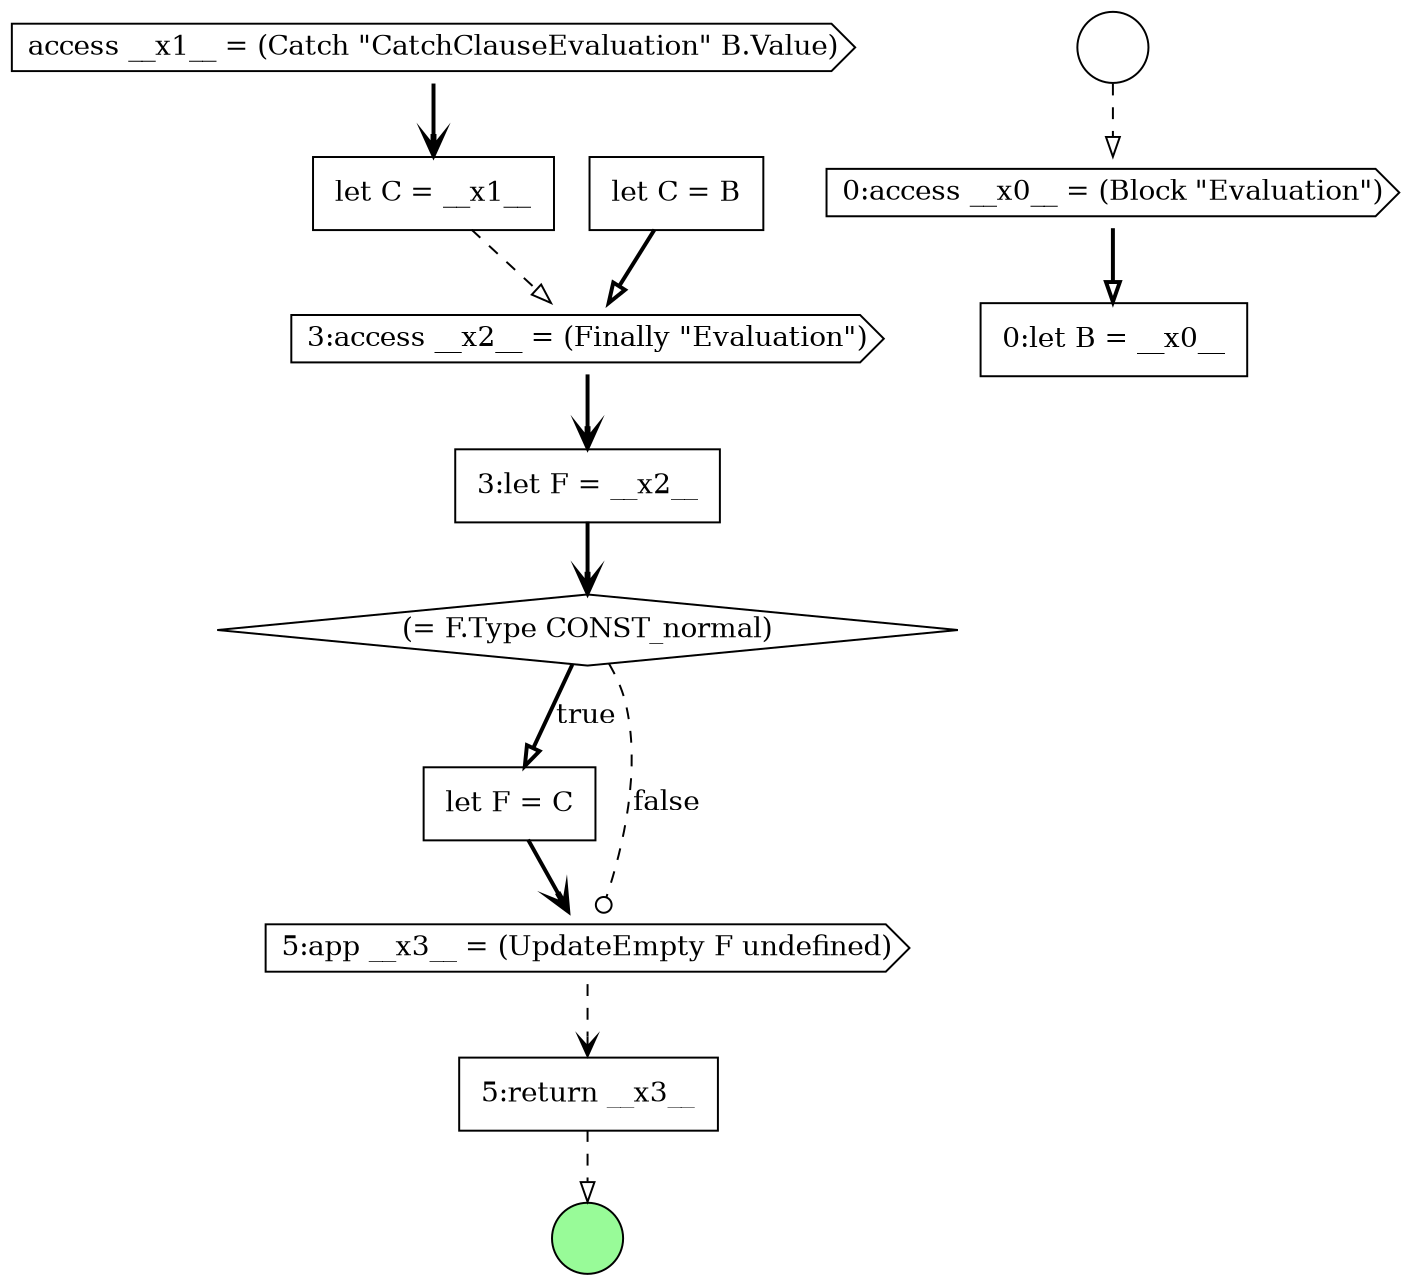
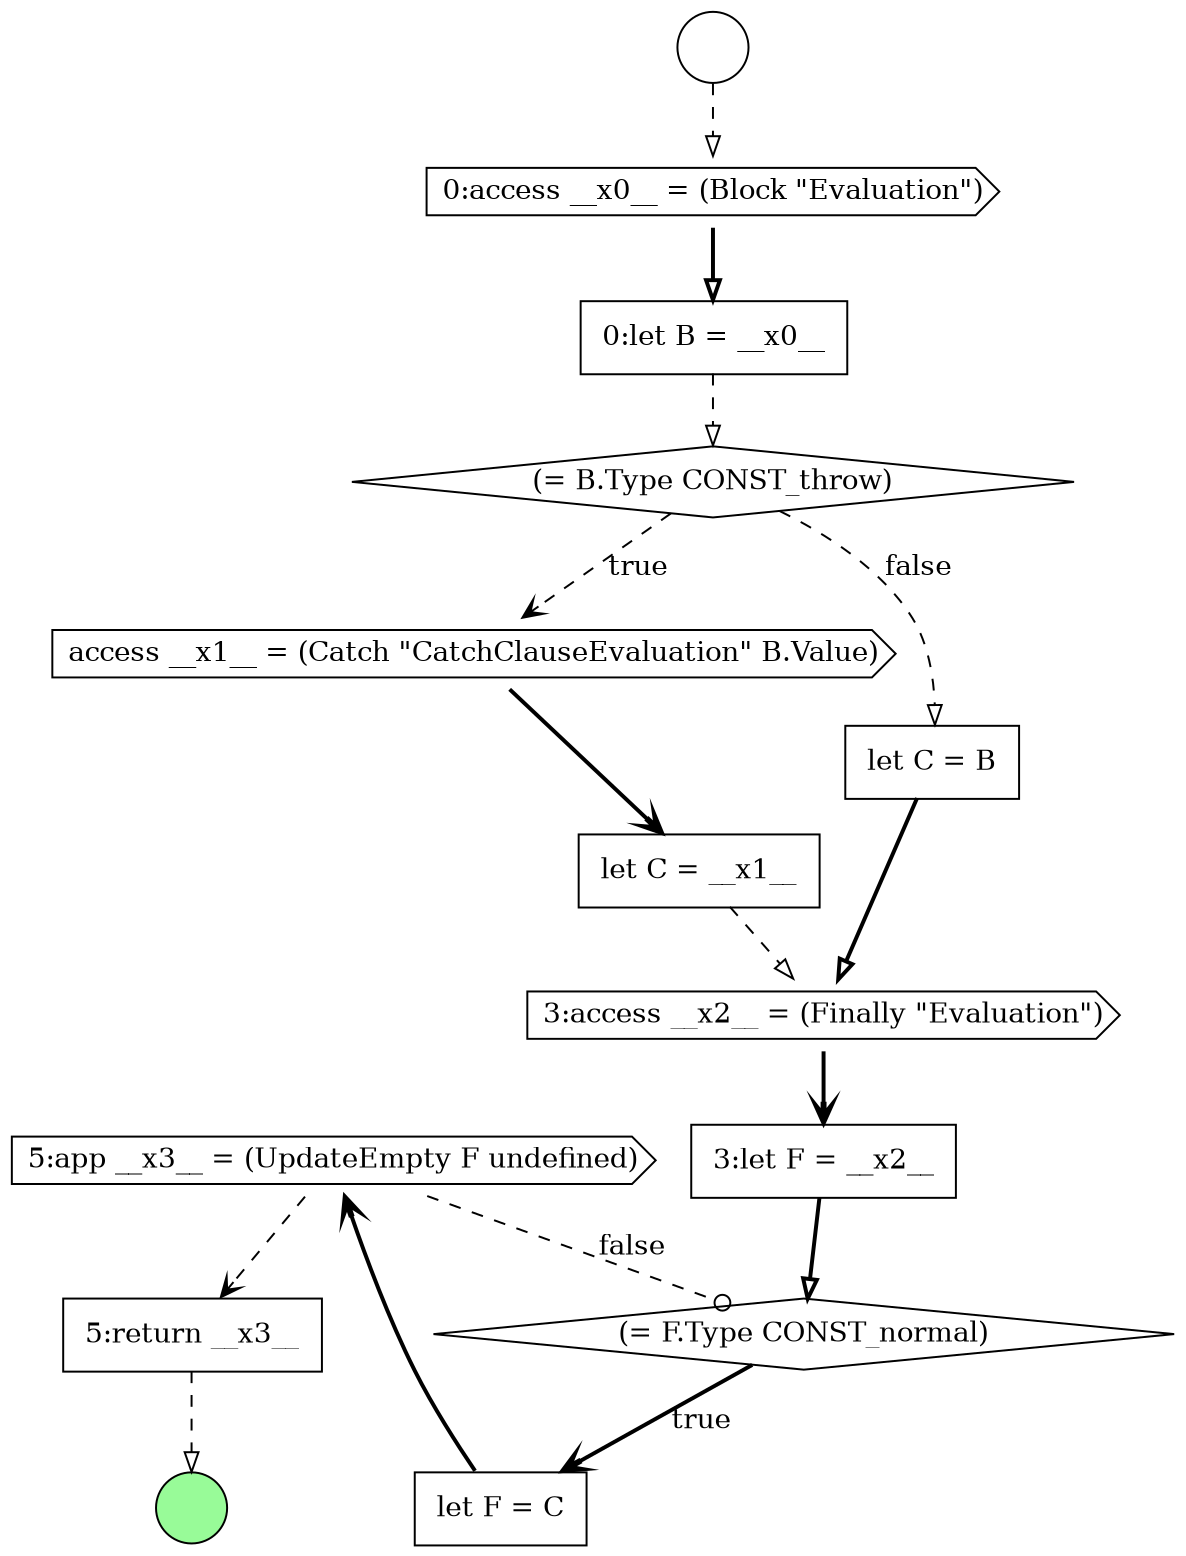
  digraph {
    node [color=black fillcolor=white shape=none style=filled]
    edge [arrowhead=onormal color=black style=dashed]
    n1 [fillcolor=palegreen label=" " shape=circle]
    n2 [label=<<font color="black">access __x1__ = (Catch &quot;CatchClauseEvaluation&quot; B.Value)</font>> shape=cds]
    n3 [label=<<font color="black">     <table border="0" cellborder="1" cellspacing="0" cellpadding="10">       <tr><td align="left">let C = __x1__</td></tr>     </table>   </font>> margin=0]
    n4 [label=<<font color="black">3:access __x2__ = (Finally &quot;Evaluation&quot;)</font>> shape=cds]
    n5 [label=<<font color="black">     <table border="0" cellborder="1" cellspacing="0" cellpadding="10">       <tr><td align="left">5:return __x3__</td></tr>     </table>   </font>> margin=0]
    n6 [label=<<font color="black">     <table border="0" cellborder="1" cellspacing="0" cellpadding="10">       <tr><td align="left">3:let F = __x2__</td></tr>     </table>   </font>> margin=0]
    n7 [label=<<font color="black">(= F.Type CONST_normal)</font>> shape=diamond]
    n8 [label=<<font color="black">     <table border="0" cellborder="1" cellspacing="0" cellpadding="10">       <tr><td align="left">let F = C</td></tr>     </table>   </font>> margin=0]
    n9 [label=<<font color="black">5:app __x3__ = (UpdateEmpty F undefined)</font>> shape=cds]
    n10 [label=<<font color="black">     <table border="0" cellborder="1" cellspacing="0" cellpadding="10">       <tr><td align="left">let C = B</td></tr>     </table>   </font>> margin=0]
    n11 [label=" " shape=circle]
    n12 [label=<<font color="black">0:access __x0__ = (Block &quot;Evaluation&quot;)</font>> shape=cds]
    n13 [label=<<font color="black">     <table border="0" cellborder="1" cellspacing="0" cellpadding="10">       <tr><td align="left">0:let B = __x0__</td></tr>     </table>   </font>> margin=0]
+   n14 [label=<<font color="black">(= B.Type CONST_throw)</font>> shape=diamond]
    n2 -> n3 [arrowhead=vee style=bold]
    n3 -> n4
    n4 -> n6 [arrowhead=vee style=bold]
    n5 -> n1
-   n6 -> n7 [arrowhead=vee style=bold]
-   n7 -> n8 [label=<<font color="black">true</font>> style=bold]
-   n7 -> n9 [arrowhead=odot label=<<font color="black">false</font>>]
+   n6 -> n7 [style=bold]
+   n7 -> n8 [arrowhead=vee label=<<font color="black">true</font>> style=bold]
+   n9 -> n7 [arrowhead=odot label=<<font color="black">false</font>>]
    n8 -> n9 [arrowhead=vee style=bold]
    n9 -> n5 [arrowhead=vee]
    n10 -> n4 [style=bold]
    n11 -> n12
    n12 -> n13 [style=bold]
+   n13 -> n14
+   n14 -> n2 [arrowhead=vee label=<<font color="black">true</font>>]
+   n14 -> n10 [label=<<font color="black">false</font>>]
  }
